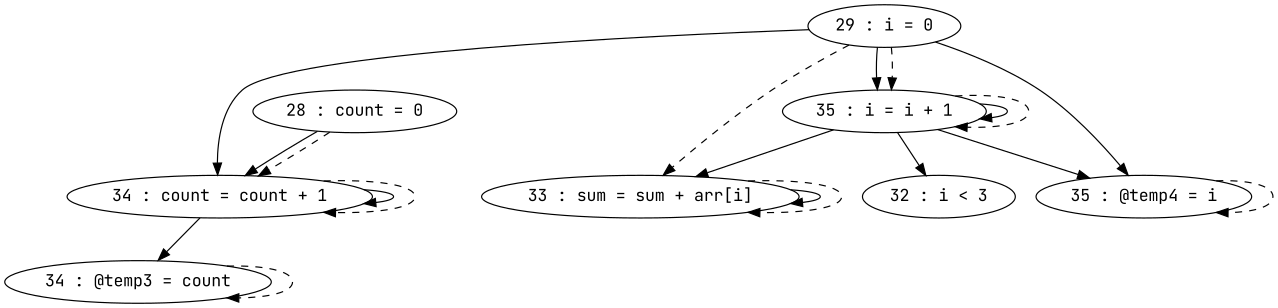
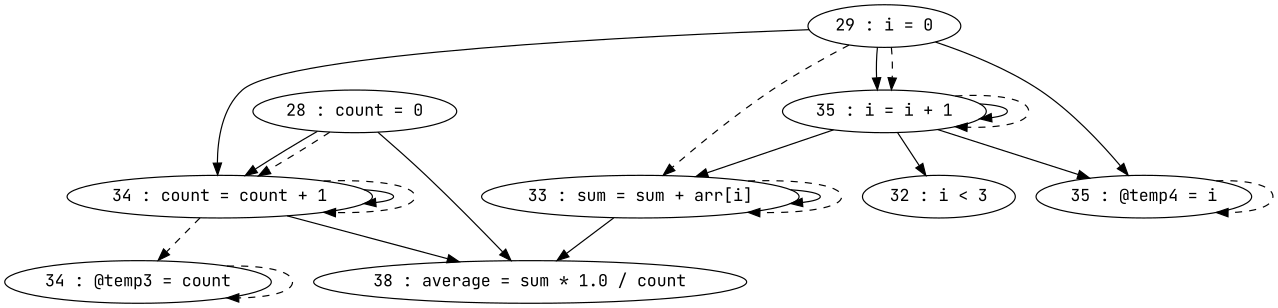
  digraph {
    fontname="JetBrains Mono"
    node [fontname="JetBrains Mono"]
    edge [fontname="JetBrains Mono"]
    "33 : sum = sum + arr[i]"
+   "38 : average = sum * 1.0 / count"
    "28 : count = 0"
    "34 : count = count + 1"
    "34 : @temp3 = count"
    "29 : i = 0"
    "35 : i = i + 1"
    "35 : @temp4 = i"
    "32 : i < 3"
    "33 : sum = sum + arr[i]" -> "33 : sum = sum + arr[i]"
    "33 : sum = sum + arr[i]" -> "33 : sum = sum + arr[i]" [style=dashed]
+   "33 : sum = sum + arr[i]" -> "38 : average = sum * 1.0 / count"
+   "28 : count = 0" -> "38 : average = sum * 1.0 / count"
    "28 : count = 0" -> "34 : count = count + 1"
    "28 : count = 0" -> "34 : count = count + 1" [style=dashed]
+   "34 : count = count + 1" -> "38 : average = sum * 1.0 / count"
    "34 : count = count + 1" -> "34 : count = count + 1"
    "34 : count = count + 1" -> "34 : count = count + 1" [style=dashed]
-   "34 : count = count + 1" -> "34 : @temp3 = count"
+   "34 : count = count + 1" -> "34 : @temp3 = count" [style=dashed]
    "34 : @temp3 = count" -> "34 : @temp3 = count" [style=dashed]
    "29 : i = 0" -> "33 : sum = sum + arr[i]" [style=dashed]
    "29 : i = 0" -> "34 : count = count + 1"
    "29 : i = 0" -> "35 : i = i + 1"
    "29 : i = 0" -> "35 : i = i + 1" [style=dashed]
    "29 : i = 0" -> "35 : @temp4 = i"
    "35 : i = i + 1" -> "33 : sum = sum + arr[i]"
    "35 : i = i + 1" -> "35 : i = i + 1"
    "35 : i = i + 1" -> "35 : i = i + 1" [style=dashed]
    "35 : i = i + 1" -> "35 : @temp4 = i"
    "35 : i = i + 1" -> "32 : i < 3"
    "35 : @temp4 = i" -> "35 : @temp4 = i" [style=dashed]
  }
